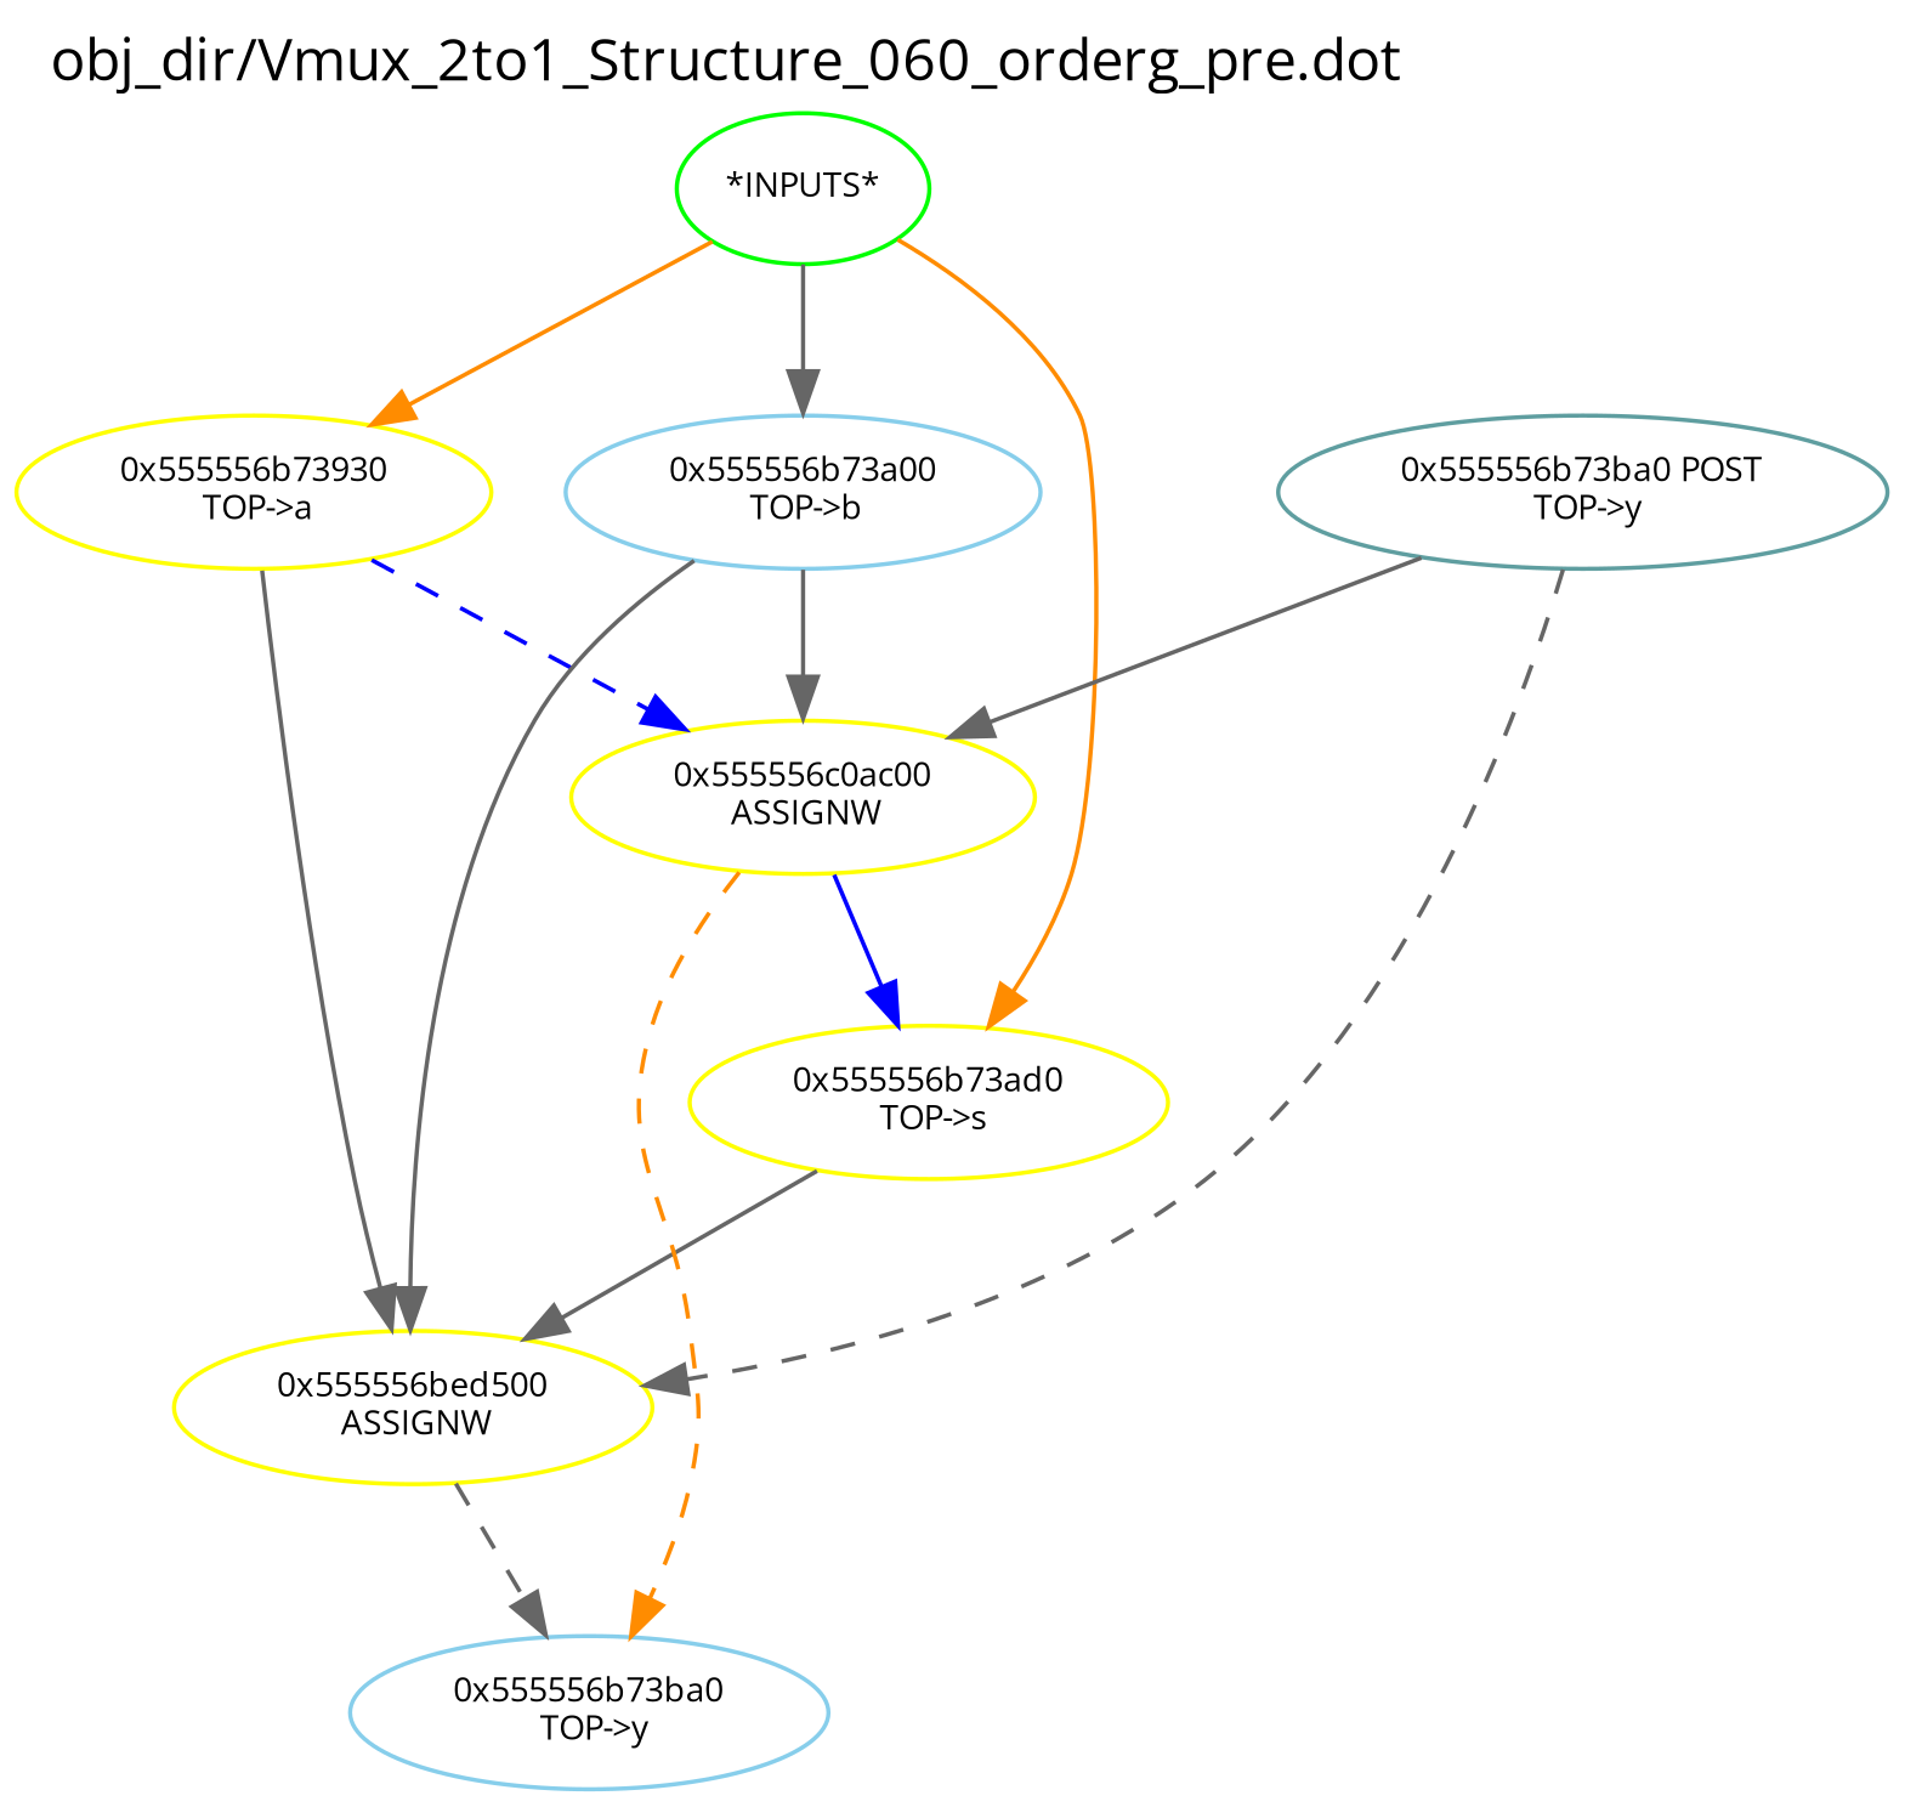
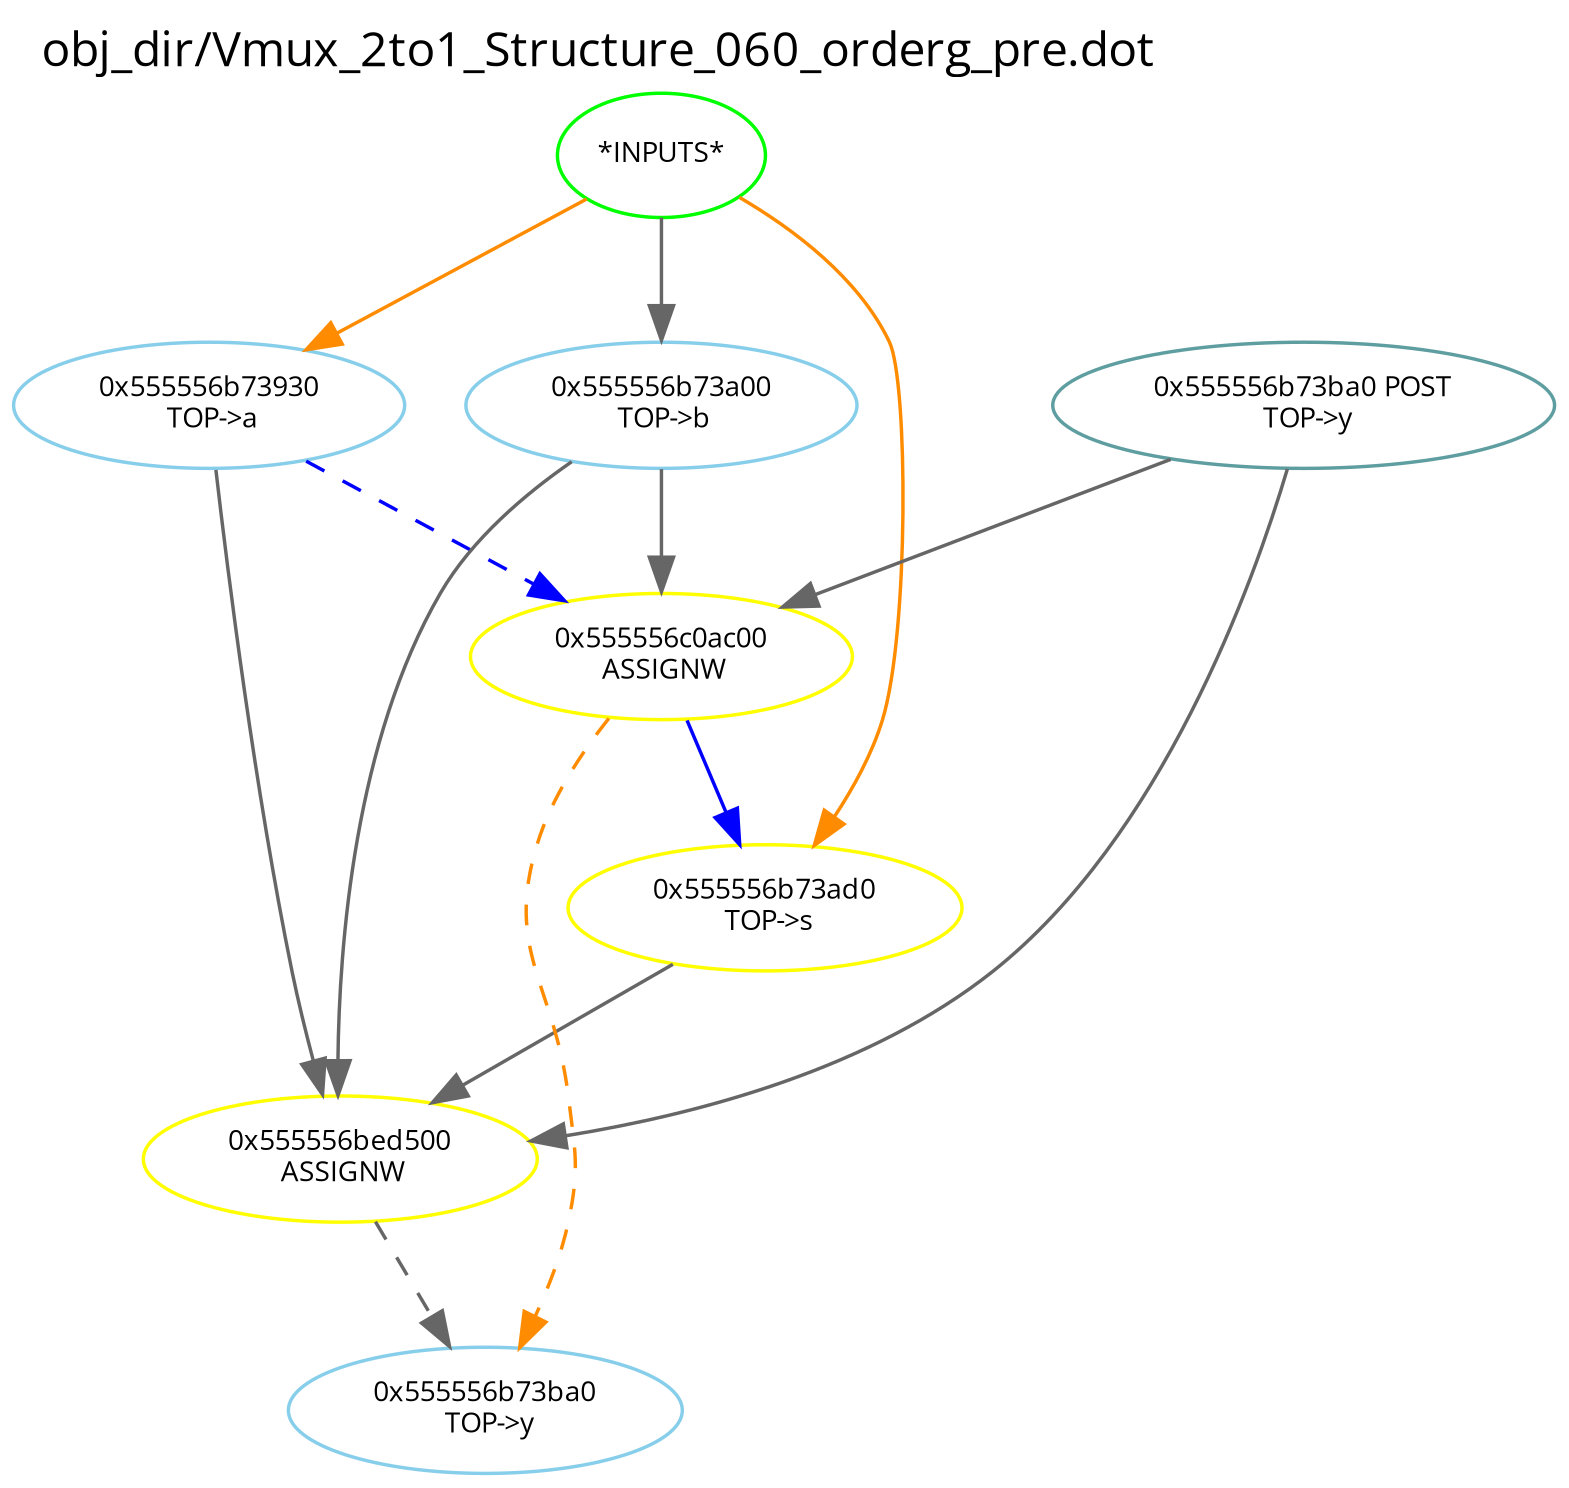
  digraph {
    fontname="Open Sans"
    label="obj_dir/Vmux_2to1_Structure_060_orderg_pre.dot"
    labeljust=l
    labelloc=t
    rankdir=TB
    node [color=skyblue fontname="Open Sans" fontsize=8]
    edge [color=gray40 fontname="Open Sans" fontsize=8 weight=8]
    n1 [color=green label="*INPUTS*"]
-   n2 [color=yellow label="0x555556b73930\n TOP->a"]
+   n2 [label="0x555556b73930\n TOP->a"]
    n3 [label="0x555556b73a00\n TOP->b"]
    n4 [color=yellow label="0x555556b73ad0\n TOP->s"]
    n5 [color=yellow label="0x555556bed500\n ASSIGNW"]
    n6 [color=yellow label="0x555556c0ac00\n ASSIGNW"]
    n7 [label="0x555556b73ba0\n TOP->y"]
    n8 [color=CadetBlue label="0x555556b73ba0 POST\n TOP->y"]
    n1 -> n2 [color=darkorange weight=1]
    n1 -> n3 [weight=1]
    n1 -> n4 [color=darkorange weight=1]
    n2 -> n5
    n2 -> n6 [color=blue style=dashed]
    n3 -> n5
    n3 -> n6
    n4 -> n5
    n5 -> n7 [style=dashed weight=1]
    n6 -> n4 [color=blue]
    n6 -> n7 [color=darkorange style=dashed weight=1]
-   n8 -> n5 [weight=2 style=dashed]
+   n8 -> n5 [weight=2]
    n8 -> n6 [weight=2]
  }
